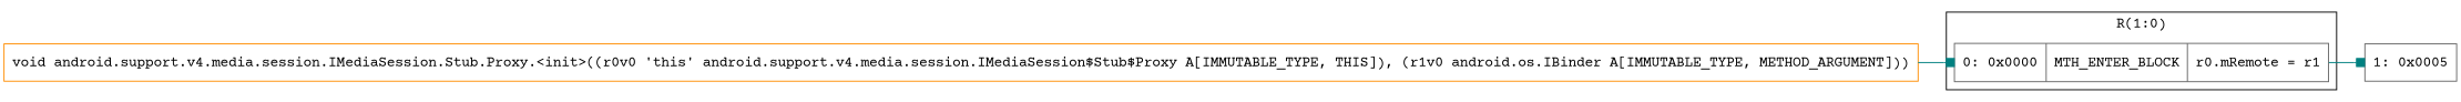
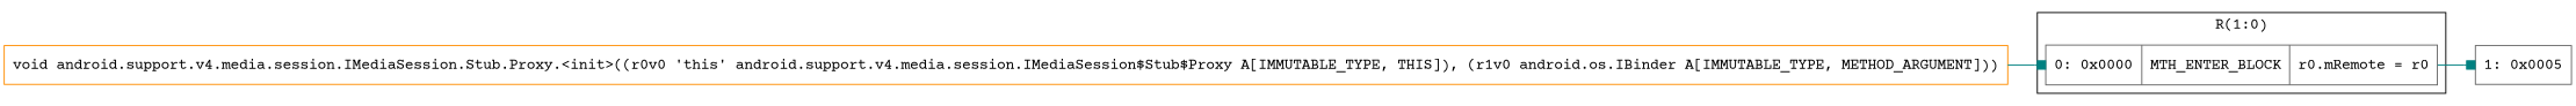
  digraph {
    rankdir=LR
    fontname="Courier Prime"
    node [color=gray40 shape=record fontname="Courier Prime"]
    edge [color=teal arrowhead=box fontname="Courier Prime"]
-   n1 [label="{0\:\ 0x0000|MTH_ENTER_BLOCK\l|r0.mRemote = r1\l}"]
+   n1 [label="{0\:\ 0x0000|MTH_ENTER_BLOCK\l|r0.mRemote = r0\l}"]
    n2 [label="{1\:\ 0x0005}"]
    n3 [label="{void android.support.v4.media.session.IMediaSession.Stub.Proxy.\<init\>((r0v0 'this' android.support.v4.media.session.IMediaSession$Stub$Proxy A[IMMUTABLE_TYPE, THIS]), (r1v0 android.os.IBinder A[IMMUTABLE_TYPE, METHOD_ARGUMENT])) }" color=darkorange]
    subgraph cluster_1 {
      label="R(1:0)"
      n1
    }
    n1 -> n2
    n3 -> n1
  }
